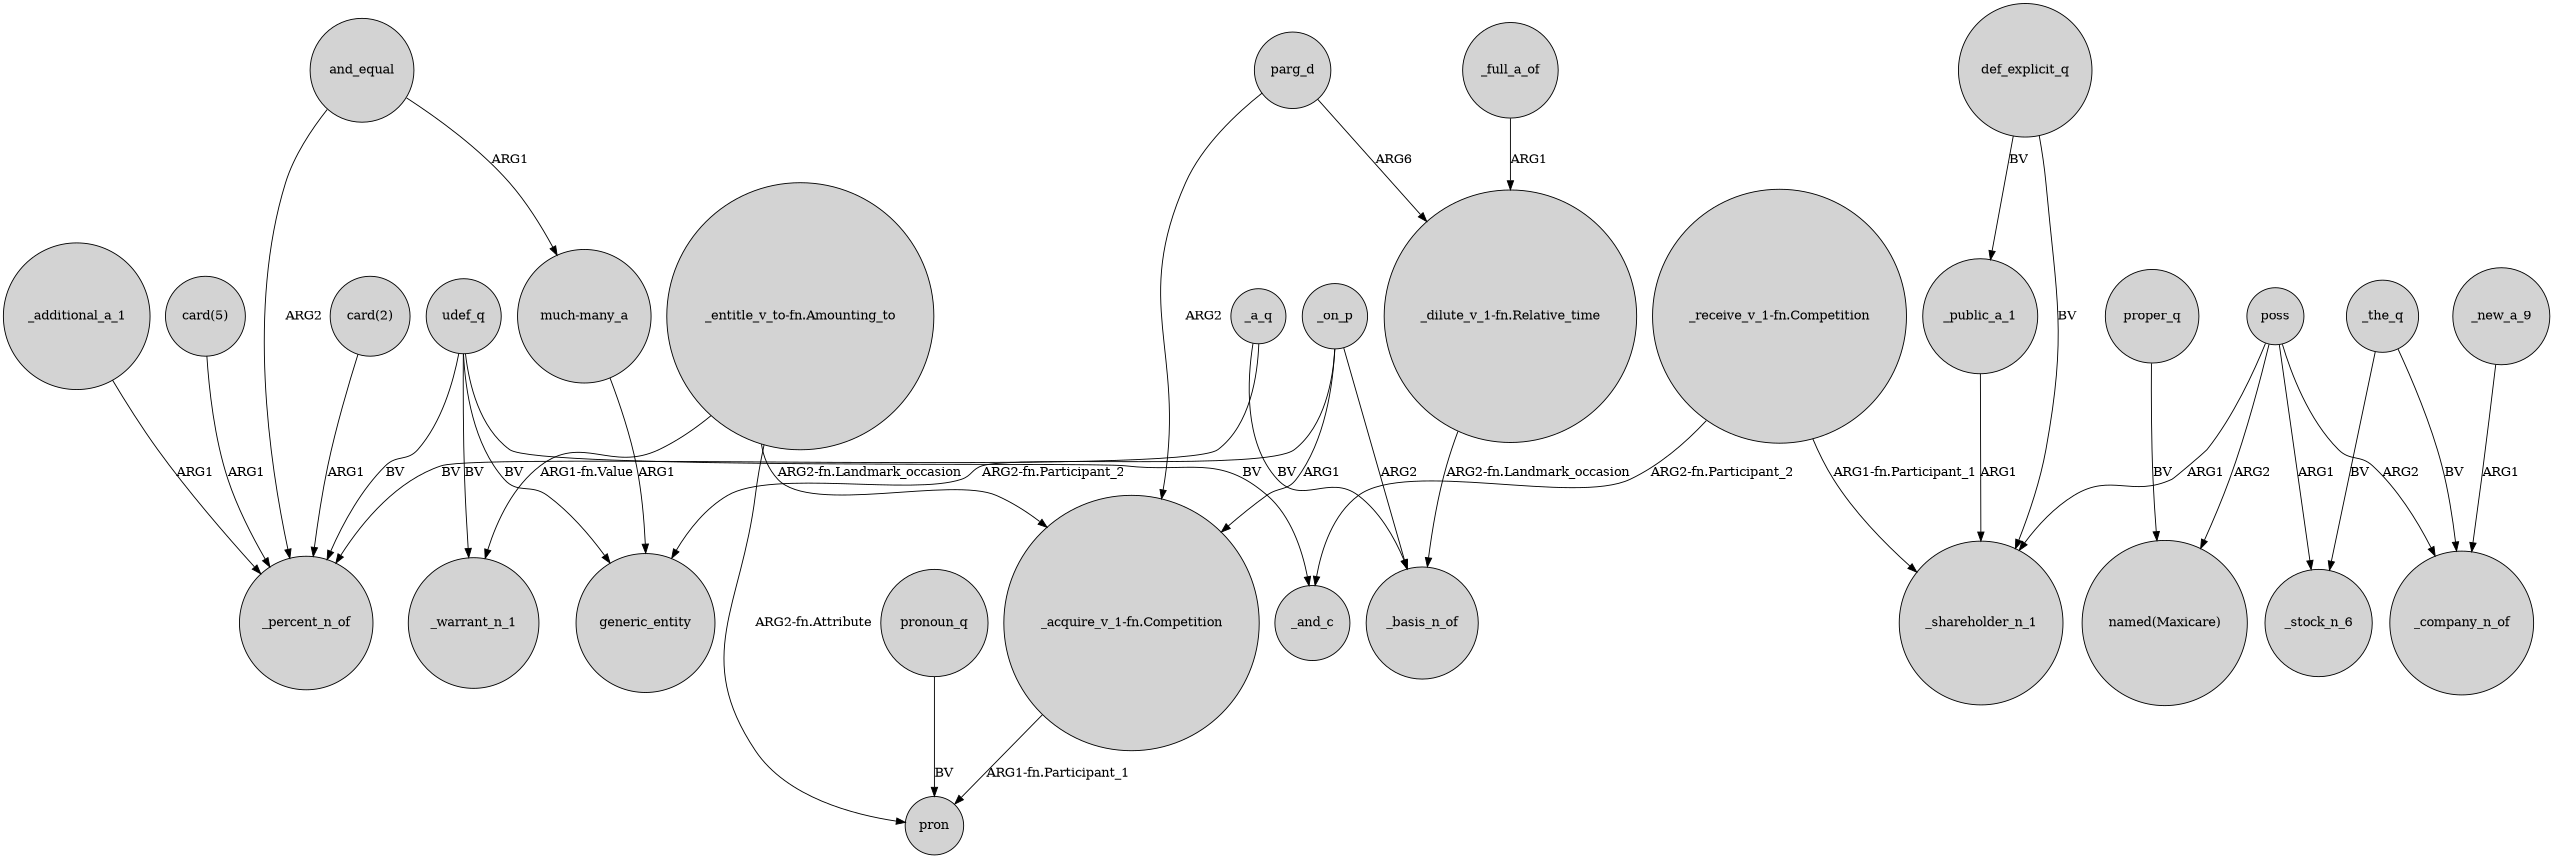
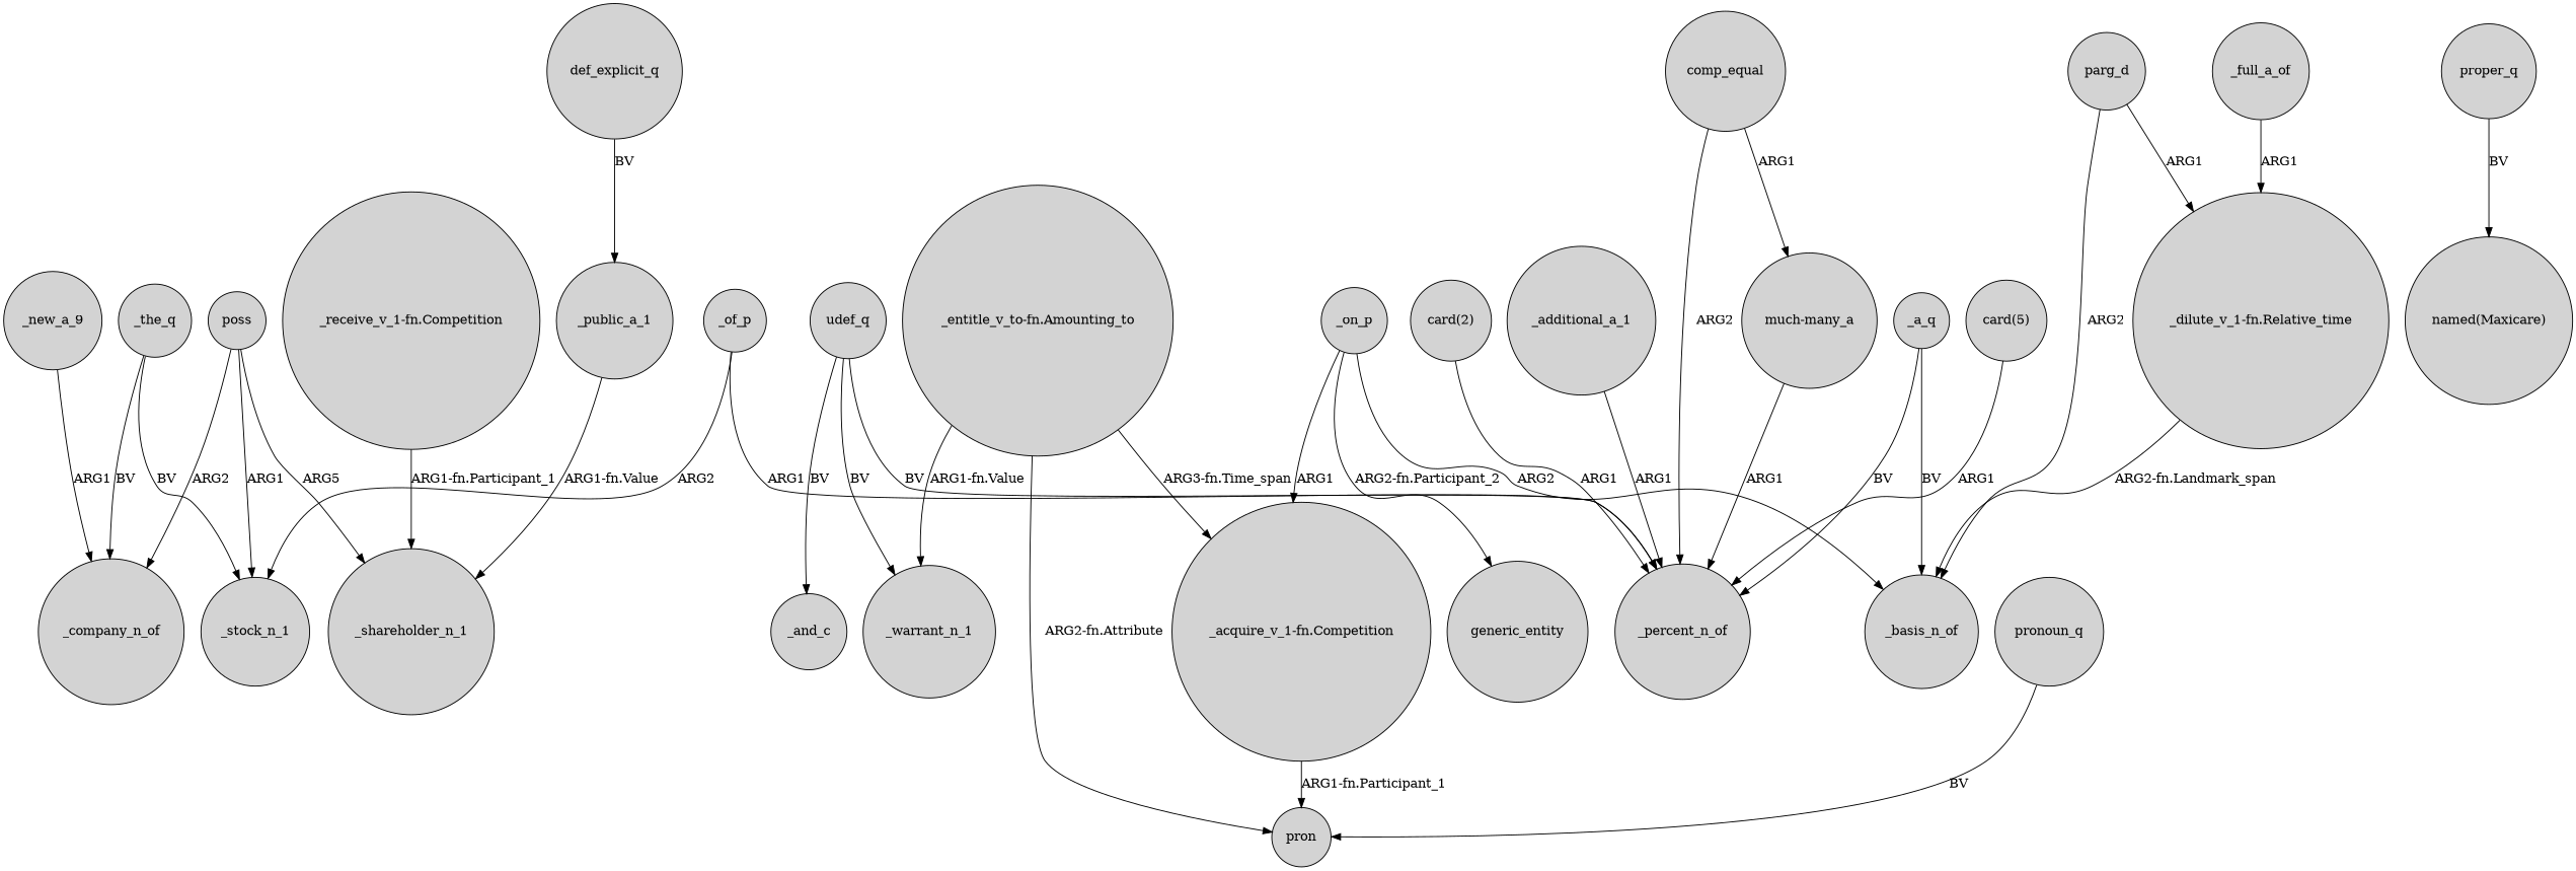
  digraph {
    node [shape=circle style=filled]
-   comp_equal [label=and_equal]
+   comp_equal
    _percent_n_of
    "much-many_a"
    generic_entity
    "_entitle_v_to-fn.Amounting_to"
    pron
    "_acquire_v_1-fn.Competition"
    _warrant_n_1
    poss
    "named(Maxicare)"
-   _stock_n_1 [label=_stock_n_6]
+   _stock_n_1
    _shareholder_n_1
    _company_n_of
    "_dilute_v_1-fn.Relative_time"
    _basis_n_of
    "_receive_v_1-fn.Competition"
    _and_c
    def_explicit_q
    _public_a_1
    _on_p
    parg_d
+   _of_p
    udef_q
    pronoun_q
    proper_q
    _the_q
    _full_a_of
    "card(5)"
    "card(2)"
    n30 [label=_new_a_9]
    _a_q
    _additional_a_1
    comp_equal -> _percent_n_of [label=ARG2]
    comp_equal -> "much-many_a" [label=ARG1]
-   "much-many_a" -> generic_entity [label=ARG1]
+   "much-many_a" -> _percent_n_of [label=ARG1]
    "_entitle_v_to-fn.Amounting_to" -> pron [label="ARG2-fn.Attribute"]
-   "_entitle_v_to-fn.Amounting_to" -> "_acquire_v_1-fn.Competition" [label="ARG2-fn.Landmark_occasion"]
+   "_entitle_v_to-fn.Amounting_to" -> "_acquire_v_1-fn.Competition" [label="ARG3-fn.Time_span"]
    "_entitle_v_to-fn.Amounting_to" -> _warrant_n_1 [label="ARG1-fn.Value"]
    "_acquire_v_1-fn.Competition" -> pron [label="ARG1-fn.Participant_1"]
-   poss -> "named(Maxicare)" [label=ARG2]
    poss -> _stock_n_1 [label=ARG1]
-   poss -> _shareholder_n_1 [label=ARG1]
+   poss -> _shareholder_n_1 [label=ARG5]
    poss -> _company_n_of [label=ARG2]
-   "_dilute_v_1-fn.Relative_time" -> _basis_n_of [label="ARG2-fn.Landmark_occasion"]
+   "_dilute_v_1-fn.Relative_time" -> _basis_n_of [label="ARG2-fn.Landmark_span"]
    "_receive_v_1-fn.Competition" -> _shareholder_n_1 [label="ARG1-fn.Participant_1"]
-   "_receive_v_1-fn.Competition" -> _and_c [label="ARG2-fn.Participant_2"]
-   def_explicit_q -> _shareholder_n_1 [label=BV]
    def_explicit_q -> _public_a_1 [label=BV]
-   _public_a_1 -> _shareholder_n_1 [label=ARG1]
+   _public_a_1 -> _shareholder_n_1 [label="ARG1-fn.Value"]
    _on_p -> generic_entity [label="ARG2-fn.Participant_2"]
    _on_p -> "_acquire_v_1-fn.Competition" [label=ARG1]
    _on_p -> _basis_n_of [label=ARG2]
-   parg_d -> "_dilute_v_1-fn.Relative_time" [label=ARG6]
-   parg_d -> "_acquire_v_1-fn.Competition" [label=ARG2]
+   parg_d -> "_dilute_v_1-fn.Relative_time" [label=ARG1]
+   parg_d -> _basis_n_of [label=ARG2]
+   _of_p -> _percent_n_of [label=ARG1]
+   _of_p -> _stock_n_1 [label=ARG2]
    udef_q -> _percent_n_of [label=BV]
-   udef_q -> generic_entity [label=BV]
    udef_q -> _warrant_n_1 [label=BV]
    udef_q -> _and_c [label=BV]
    pronoun_q -> pron [label=BV]
    proper_q -> "named(Maxicare)" [label=BV]
    _the_q -> _stock_n_1 [label=BV]
    _the_q -> _company_n_of [label=BV]
    _full_a_of -> "_dilute_v_1-fn.Relative_time" [label=ARG1]
    "card(5)" -> _percent_n_of [label=ARG1]
    "card(2)" -> _percent_n_of [label=ARG1]
    n30 -> _company_n_of [label=ARG1]
    _a_q -> _percent_n_of [label=BV]
    _a_q -> _basis_n_of [label=BV]
    _additional_a_1 -> _percent_n_of [label=ARG1]
  }
